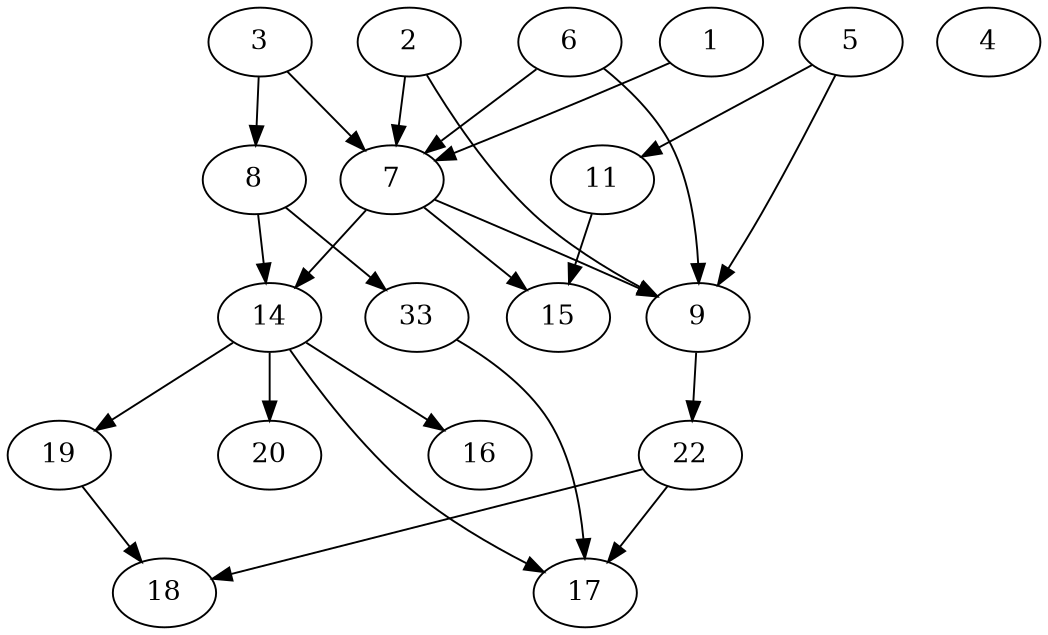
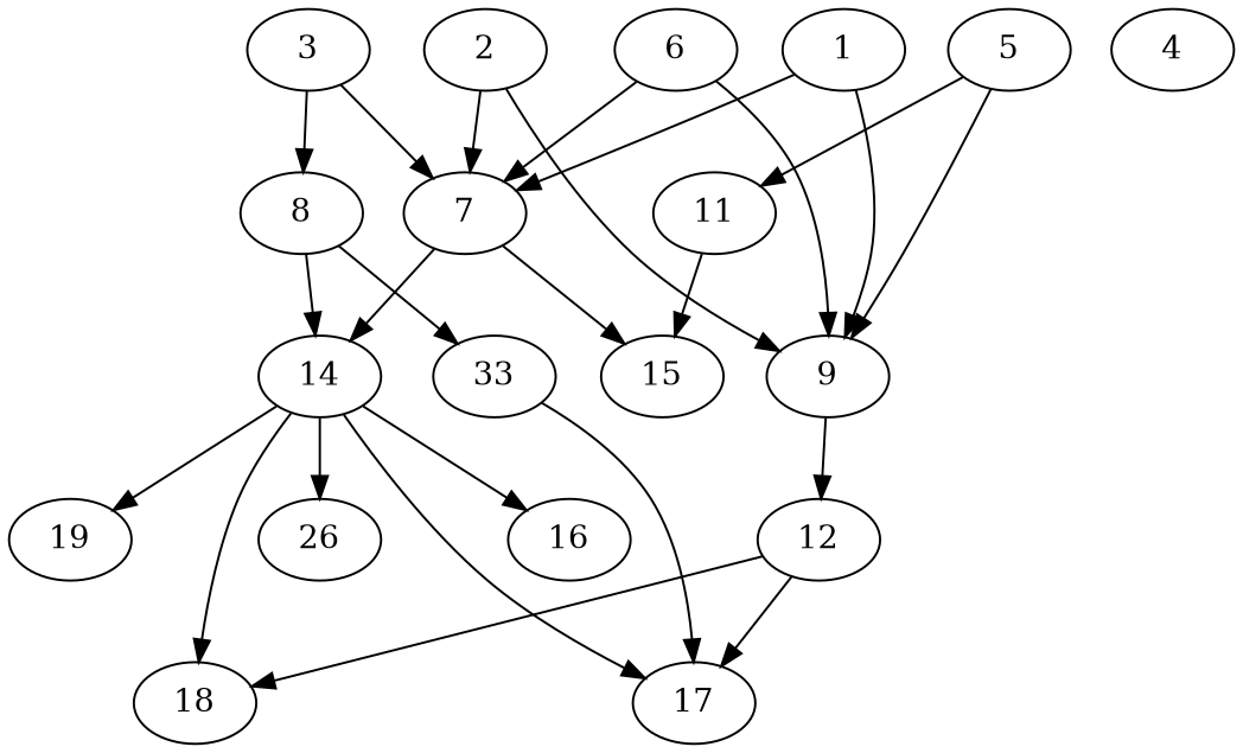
  digraph {
    node [alpha=0.06]
    1 [expect_size=40081408]
    7 [alpha=0.14 expect_size=8213504]
    9 [alpha=0.11 expect_size=24514560]
    14 [alpha=0.00 expect_size=52405248]
    15 [alpha=0.19 expect_size=9831424]
-   12 [alpha=0.18 expect_size=41660416 label=22]
+   12 [alpha=0.18 expect_size=41660416]
    17 [alpha=0.15 expect_size=18784256]
    18 [expect_size=51120128]
    16 [alpha=0.03 expect_size=8042496]
    19 [alpha=0.04 expect_size=29553664]
-   20 [expect_size=8372224]
+   20 [expect_size=8372224 label=26]
    2 [alpha=0.01 expect_size=5242880]
    3 [alpha=0.03 expect_size=51956736]
    8 [alpha=0.11 expect_size=49778688]
    n15 [alpha=0.14 expect_size=44691456 label=33]
    4 [alpha=0.02 expect_size=29702144]
    5 [alpha=0.19 expect_size=9181184]
    11 [alpha=0.11 expect_size=27369472]
    6 [alpha=0.05 expect_size=38095872]
    1 -> 7
-   7 -> 9
+   1 -> 9
    7 -> 14
    7 -> 15
    9 -> 12
    14 -> 17
-   19 -> 18
+   14 -> 18
    14 -> 16
    14 -> 19
    14 -> 20
    12 -> 17
    12 -> 18
    2 -> 7
    2 -> 9
    3 -> 7
    3 -> 8
    8 -> 14
    8 -> n15
    n15 -> 17
    5 -> 9
    5 -> 11
    11 -> 15
    6 -> 7
    6 -> 9
  }
